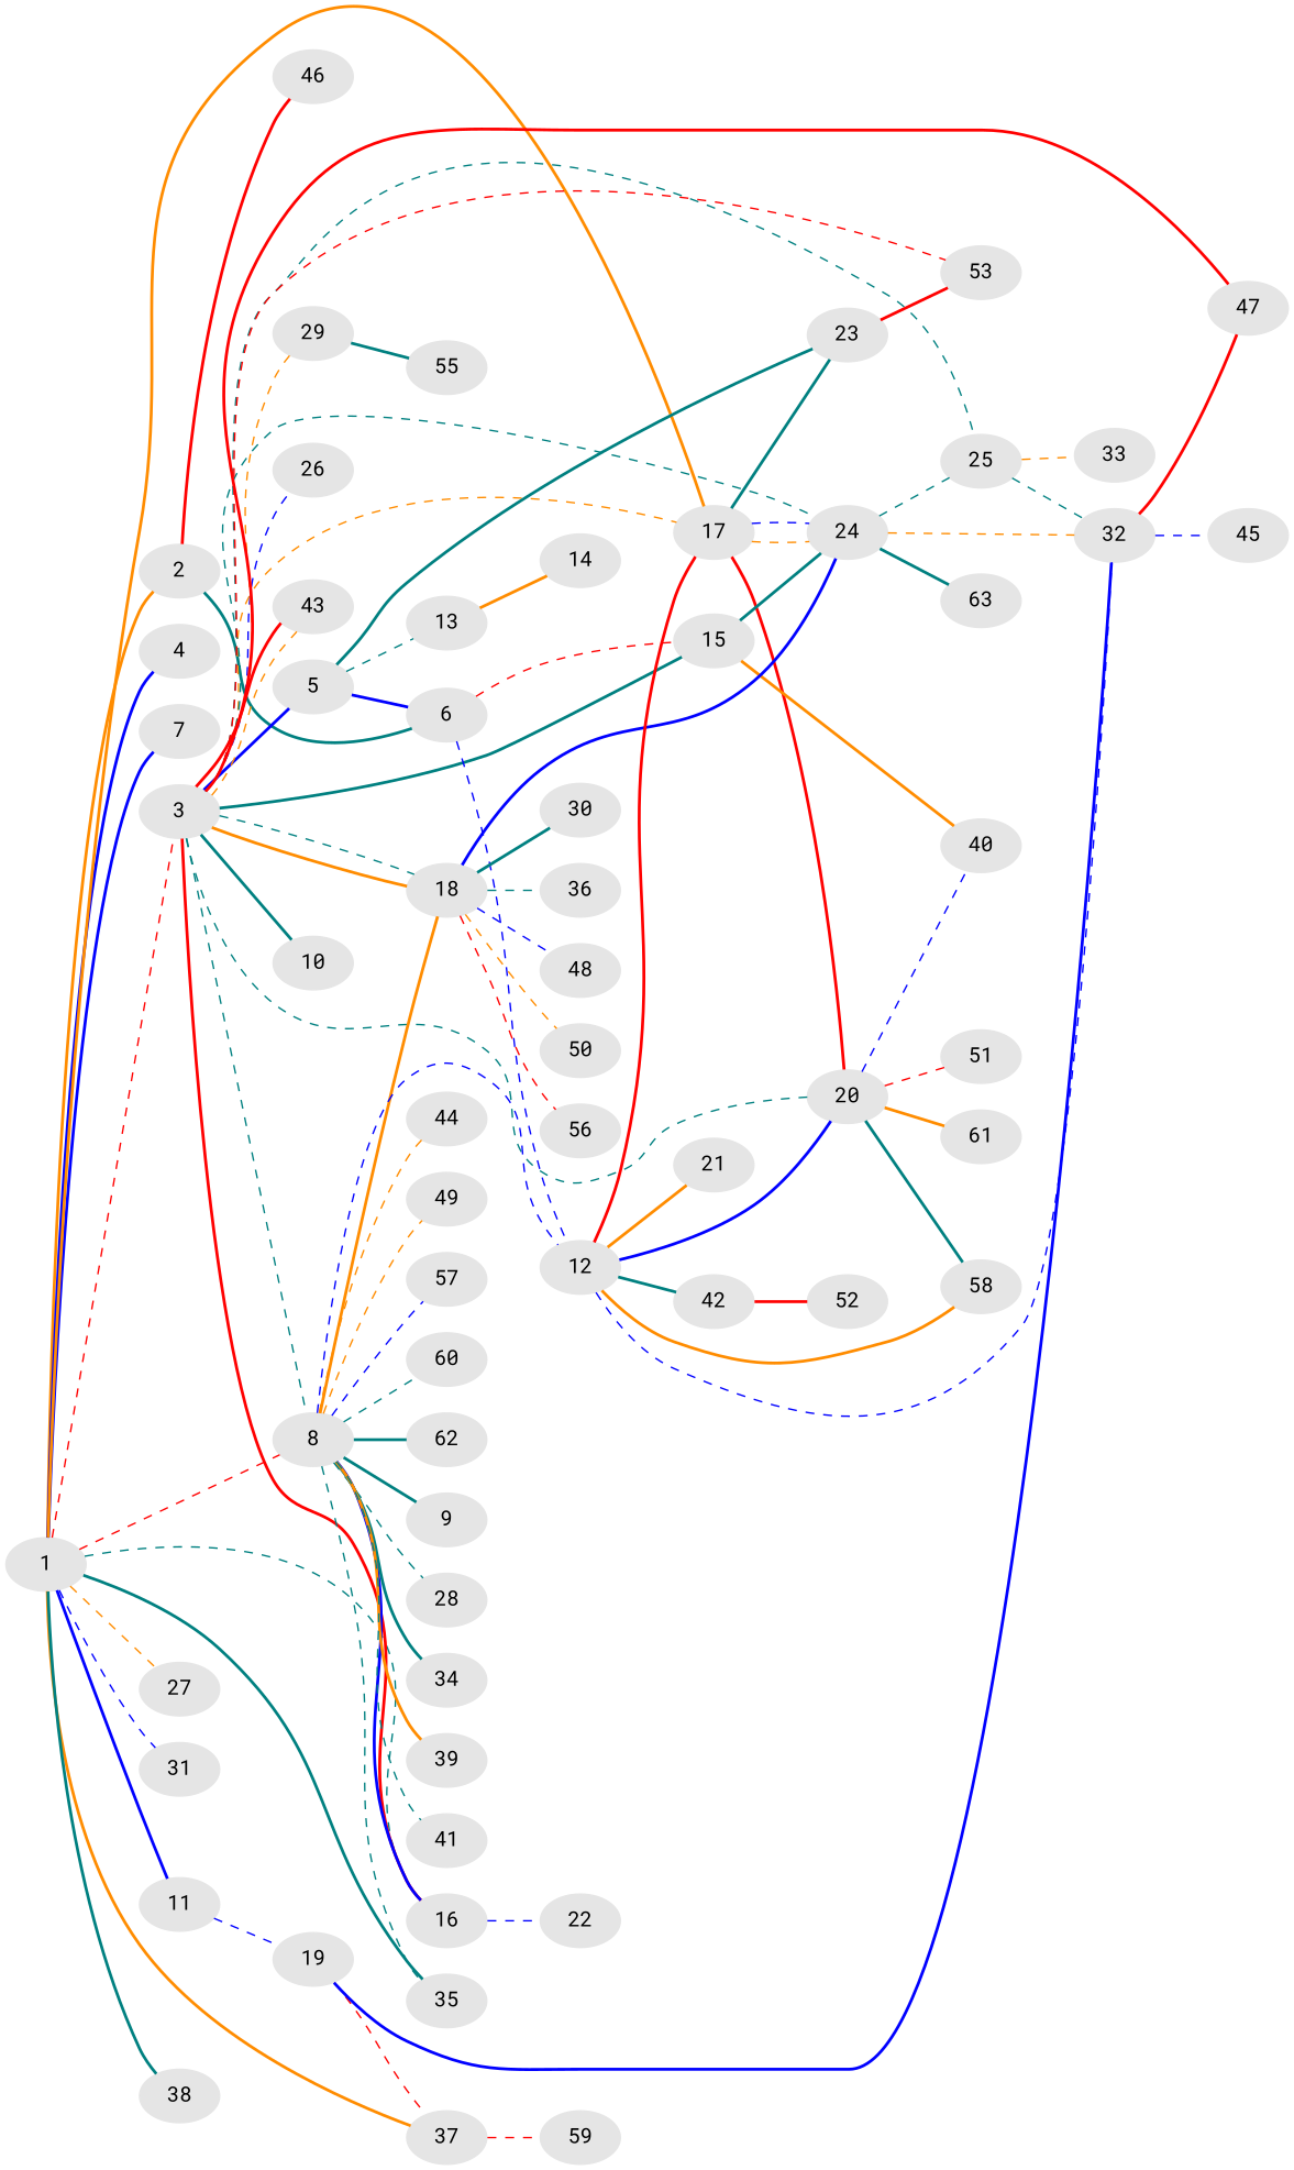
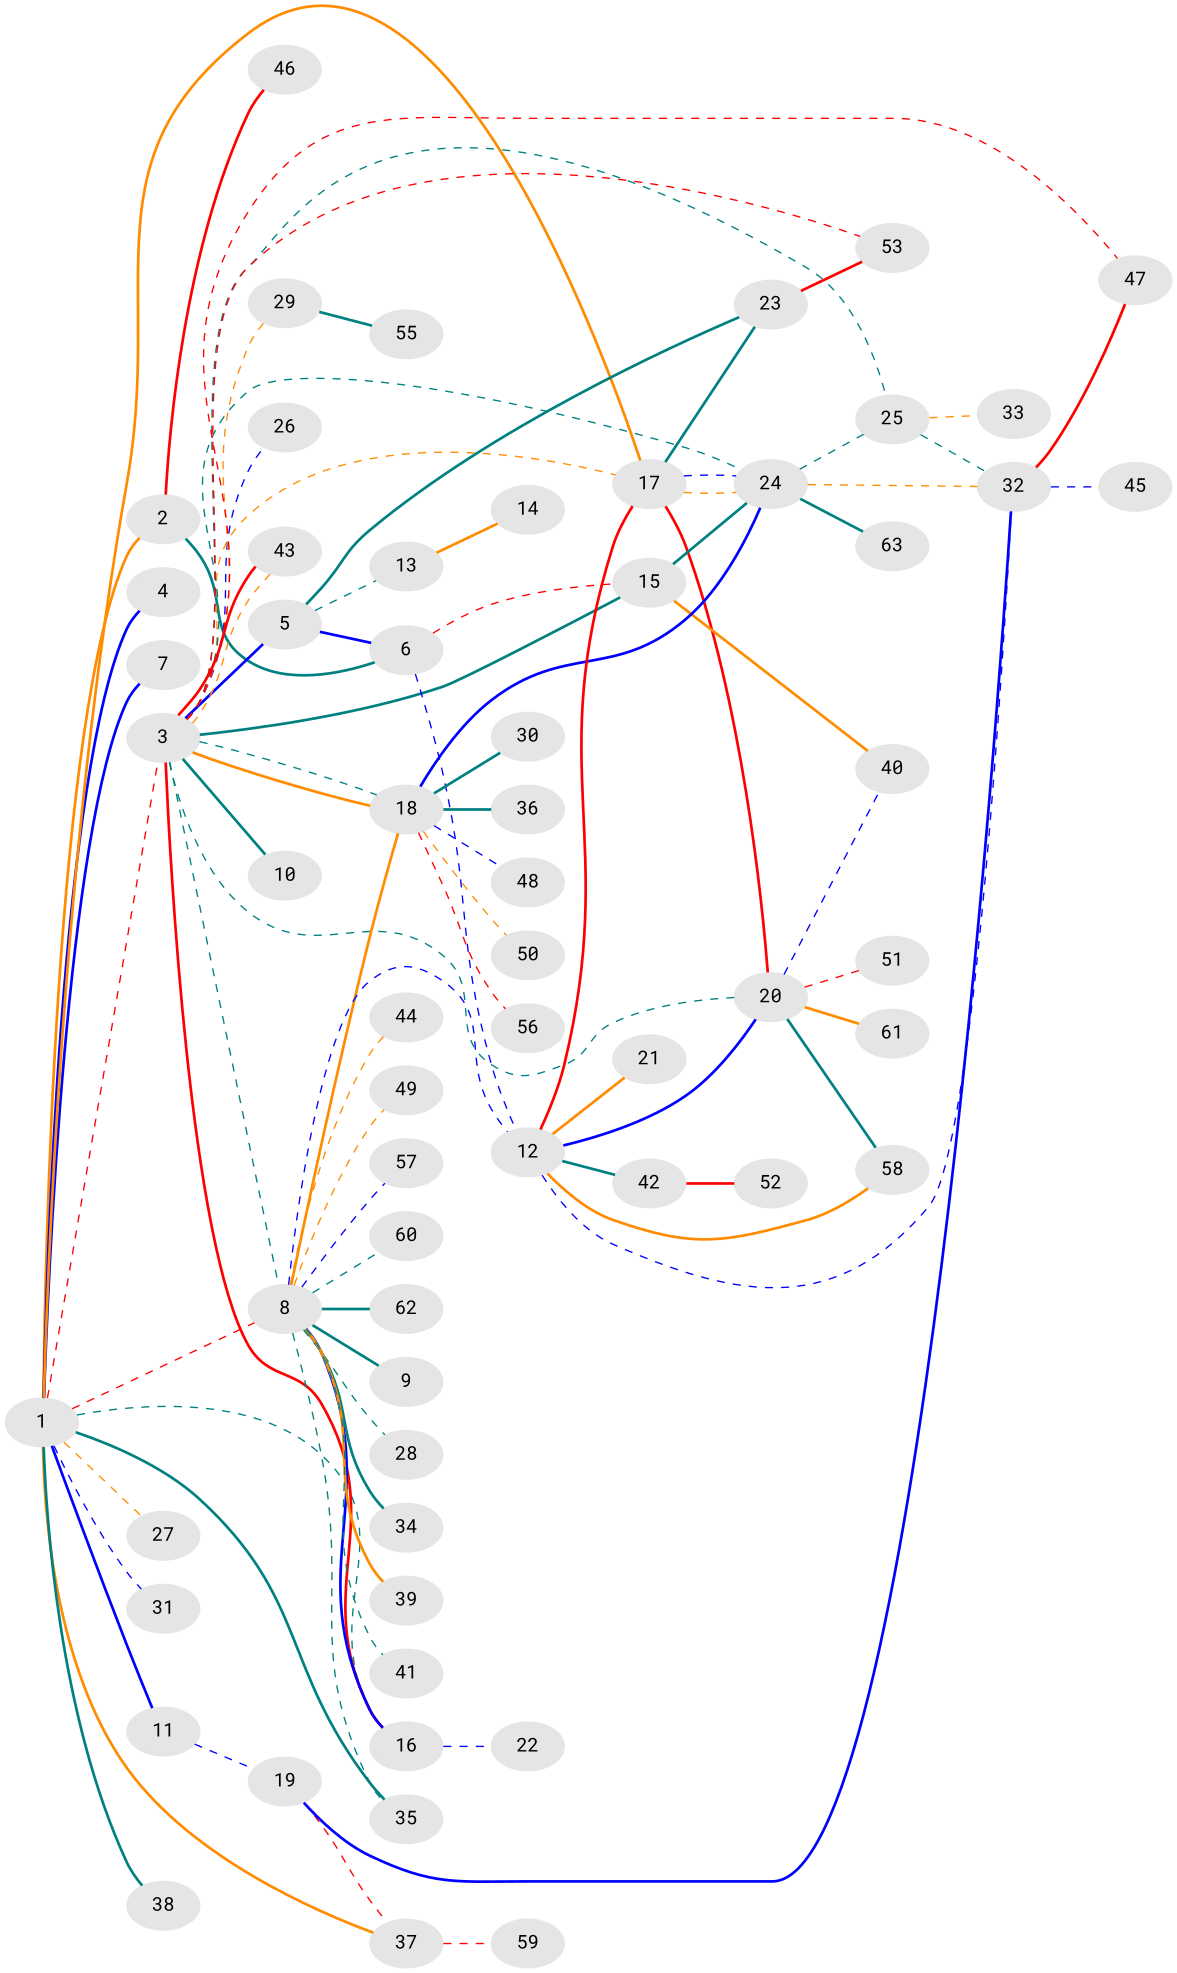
  graph {
    fontname="Roboto Mono"
    rankdir=LR
    node [color=gray90 fontname="Roboto Mono" style=filled]
    edge [color=teal fontname="Roboto Mono" style=bold]
    1
    2
    3
    4
    7
    8
    11
    16
    17
    27
    31
    35
    37
    38
    6
    46
    5
    10
    15
    18
    20
    24
    25
    26
    29
    43
    47
    53
    12
    9
    28
    34
    39
    41
    44
    49
    57
    60
    62
    19
    22
    23
    59
    13
    40
    30
    36
    48
    50
    56
    58
    51
    61
    32
    63
    33
    55
    14
    21
    42
    45
    52
    1 -- 2 [color=darkorange]
    1 -- 3 [color=red style=dashed]
    1 -- 4 [color=blue]
    1 -- 7 [color=blue]
    1 -- 8 [color=red style=dashed]
    1 -- 11 [color=blue]
    1 -- 16 [style=dashed]
    1 -- 17 [color=darkorange]
    1 -- 27 [color=darkorange style=dashed]
    1 -- 31 [color=blue style=dashed]
    1 -- 35
    1 -- 37 [color=darkorange]
    1 -- 38
    2 -- 6
    2 -- 46 [color=red]
    3 -- 8 [style=dashed]
    3 -- 16 [color=red]
    3 -- 17 [color=darkorange style=dashed]
    3 -- 5 [color=blue]
    3 -- 10
    3 -- 15
    3 -- 18 [color=darkorange]
    3 -- 18 [style=dashed]
    3 -- 20 [style=dashed]
    3 -- 24 [style=dashed]
    3 -- 25 [style=dashed]
    3 -- 26 [color=blue style=dashed]
    3 -- 29 [color=darkorange style=dashed]
    3 -- 43 [color=darkorange style=dashed]
    3 -- 43 [color=red]
-   3 -- 47 [color=red]
+   3 -- 47 [color=red style=dashed]
    3 -- 53 [color=red style=dashed]
    8 -- 16 [color=blue]
    8 -- 35 [style=dashed]
    8 -- 18 [color=darkorange]
    8 -- 12 [color=blue style=dashed]
    8 -- 9
    8 -- 28 [style=dashed]
    8 -- 34
    8 -- 39 [color=darkorange]
    8 -- 41 [style=dashed]
    8 -- 44 [color=darkorange style=dashed]
    8 -- 49 [color=darkorange style=dashed]
    8 -- 57 [color=blue style=dashed]
    8 -- 60 [style=dashed]
    8 -- 62
    11 -- 19 [color=blue style=dashed]
    16 -- 22 [color=blue style=dashed]
    17 -- 20 [color=red]
    17 -- 24 [color=darkorange style=dashed]
    17 -- 24 [color=blue style=dashed]
    17 -- 23
    37 -- 59 [color=red style=dashed]
    6 -- 15 [color=red style=dashed]
    6 -- 12 [color=blue style=dashed]
    5 -- 6 [color=blue]
    5 -- 23
    5 -- 13 [style=dashed]
    15 -- 24
    15 -- 40 [color=darkorange]
    18 -- 24 [color=blue]
    18 -- 30
-   18 -- 36 [style=dashed]
+   18 -- 36
    18 -- 48 [color=blue style=dashed]
    18 -- 50 [color=darkorange style=dashed]
    18 -- 56 [color=red style=dashed]
    20 -- 40 [color=blue style=dashed]
    20 -- 58
    20 -- 51 [color=red style=dashed]
    20 -- 61 [color=darkorange]
    24 -- 25 [style=dashed]
    24 -- 32 [color=darkorange style=dashed]
    24 -- 63
    25 -- 32 [style=dashed]
    25 -- 33 [color=darkorange style=dashed]
    29 -- 55
    12 -- 17 [color=red]
    12 -- 20 [color=blue]
    12 -- 58 [color=darkorange]
    12 -- 32 [color=blue style=dashed]
    12 -- 21 [color=darkorange]
    12 -- 42
    19 -- 37 [color=red style=dashed]
    19 -- 32 [color=blue]
    23 -- 53 [color=red]
    13 -- 14 [color=darkorange]
    32 -- 47 [color=red]
    32 -- 45 [color=blue style=dashed]
    42 -- 52 [color=red]
  }
